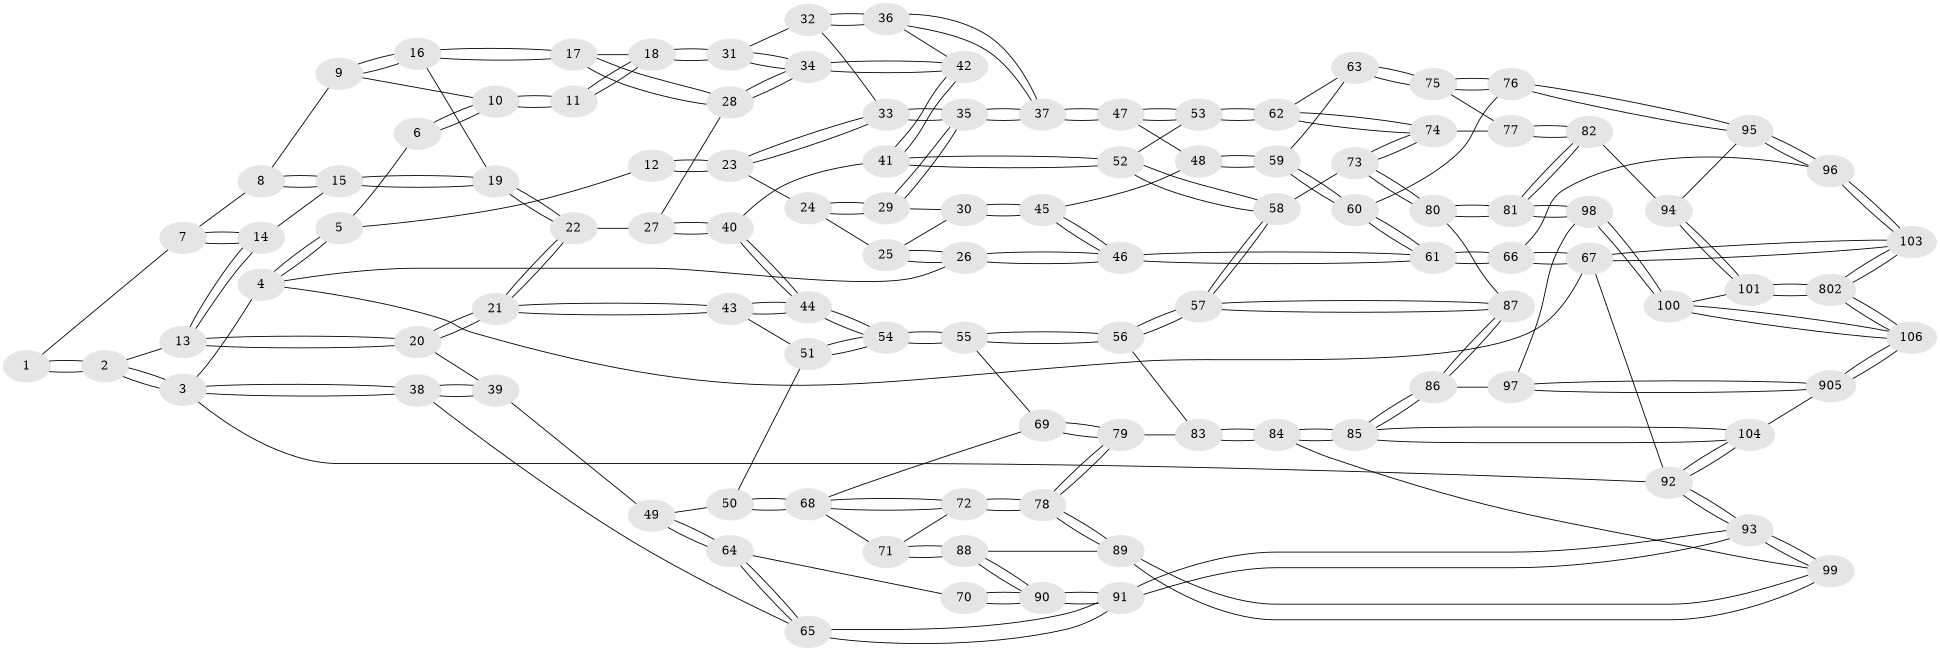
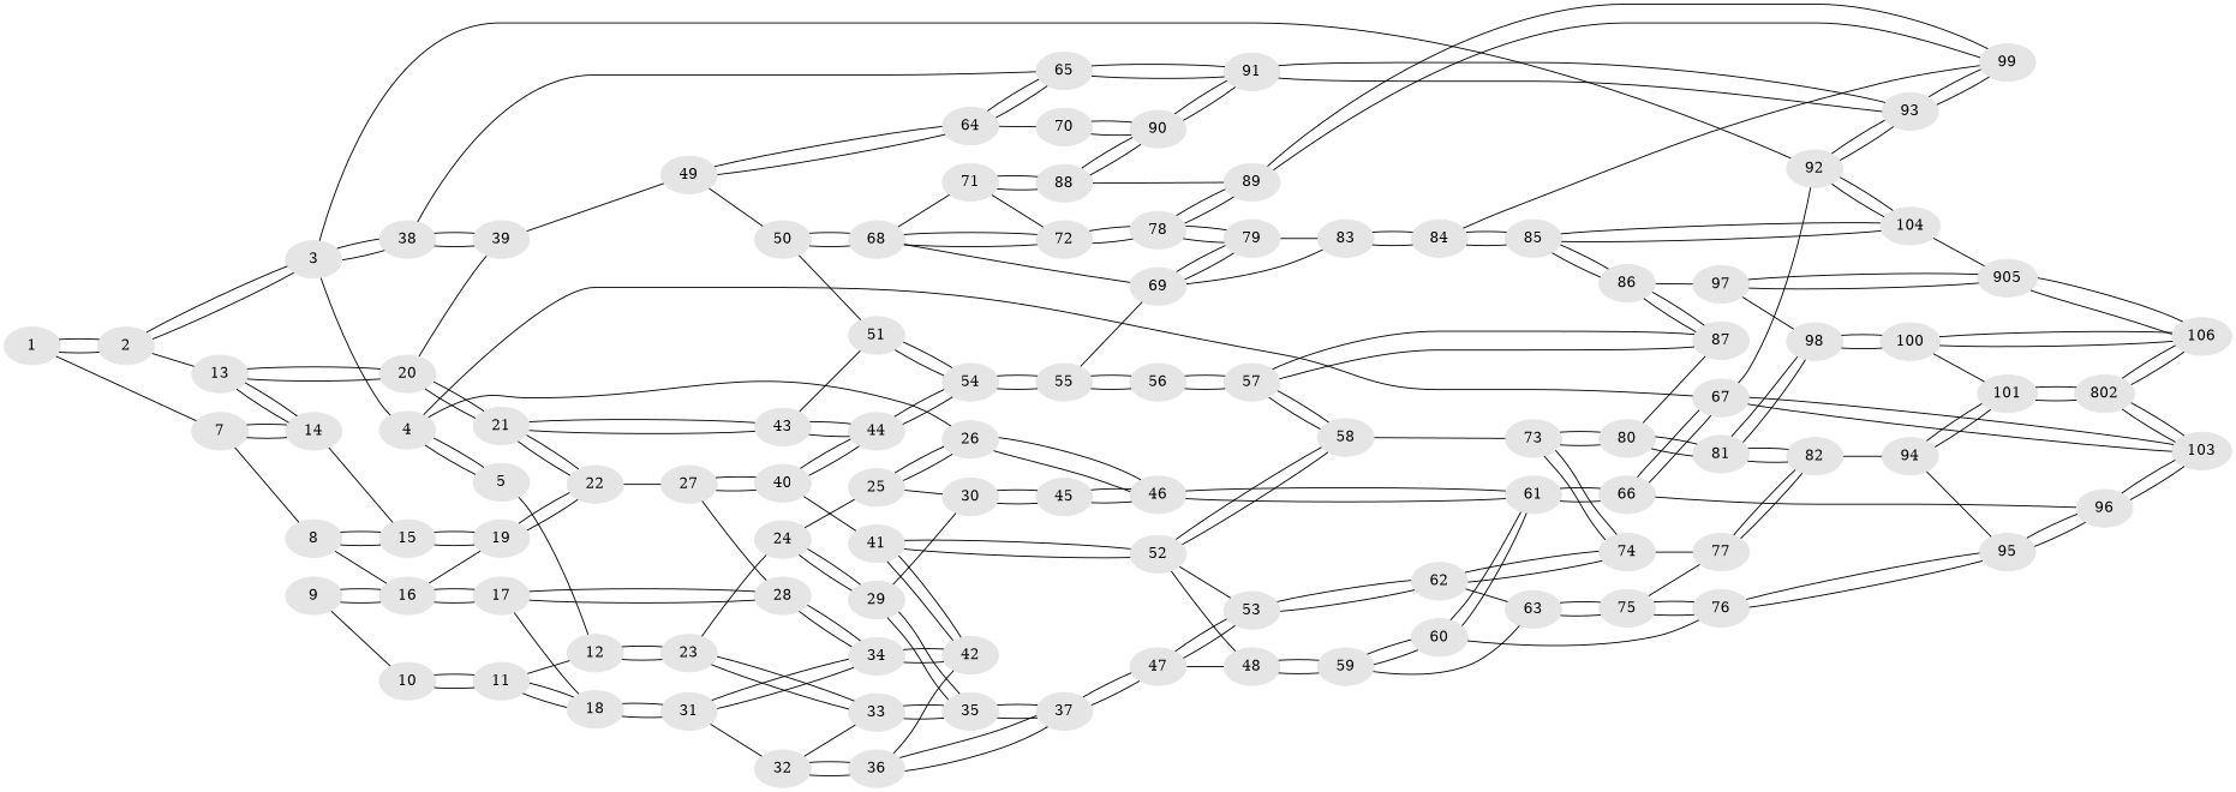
  graph {
    rankdir=LR
    node [color=gray90 style=filled]
    1
    2
    7
    3
    13
    8
    14
    4
    38
    92
    20
    5
    26
    67
    39
    65
    104
    93
-   6
    12
    46
    103
    10
    23
    11
    9
    15
    16
    19
    17
    18
    31
    24
    33
    21
    22
    28
    34
    32
    27
    43
    49
    44
    51
    40
    25
    29
    35
    30
    45
    61
    41
    42
    37
    48
    36
    47
    53
    91
    50
    64
    52
    54
    58
    55
    59
    66
    62
    60
    63
    68
    70
    69
    72
    71
    73
    74
    56
    57
    83
    79
    87
    84
    80
    76
    75
    95
    96
    77
    90
    78
    88
    89
    81
    82
    94
    99
    98
    100
    101
    85
    86
    97
    n104 [label=905]
    n105 [label=802]
    106
    1 -- 2
    1 -- 2
    1 -- 7
    2 -- 3
    2 -- 3
    2 -- 13
    7 -- 8
    7 -- 14
    7 -- 14
    3 -- 4
    3 -- 38
    3 -- 38
    3 -- 92
    13 -- 14
    13 -- 14
    13 -- 20
    13 -- 20
-   8 -- 9
+   8 -- 16
    8 -- 15
    8 -- 15
    14 -- 15
    4 -- 5
    4 -- 5
    4 -- 26
    4 -- 67
    38 -- 39
    38 -- 39
    38 -- 65
    92 -- 104
    92 -- 104
    92 -- 93
    92 -- 93
    20 -- 39
    20 -- 21
    20 -- 21
-   5 -- 6
    5 -- 12
    26 -- 46
    26 -- 46
    67 -- 92
    67 -- 103
    67 -- 103
    39 -- 49
    65 -- 91
    65 -- 91
    104 -- n104
    93 -- 99
    93 -- 99
-   6 -- 10
-   6 -- 10
    12 -- 23
    12 -- 23
    46 -- 61
    46 -- 61
    10 -- 11
    10 -- 11
    23 -- 24
    23 -- 33
    23 -- 33
+   11 -- 12
    11 -- 18
    11 -- 18
    9 -- 10
    9 -- 16
    9 -- 16
    15 -- 19
    15 -- 19
    16 -- 19
    16 -- 17
    16 -- 17
    19 -- 22
    19 -- 22
    17 -- 18
    17 -- 28
    17 -- 28
    18 -- 31
    18 -- 31
    31 -- 34
    31 -- 34
    31 -- 32
    24 -- 25
    24 -- 29
    24 -- 29
    33 -- 35
    33 -- 35
    21 -- 22
    21 -- 22
    21 -- 43
    21 -- 43
    22 -- 27
    28 -- 34
    28 -- 34
    34 -- 42
    34 -- 42
    32 -- 33
    32 -- 36
    32 -- 36
    27 -- 28
    27 -- 40
    27 -- 40
    43 -- 44
    43 -- 44
    43 -- 51
    49 -- 50
    49 -- 64
    49 -- 64
    44 -- 54
    44 -- 54
    51 -- 54
    51 -- 54
    40 -- 44
    40 -- 44
    40 -- 41
    25 -- 26
    25 -- 26
    25 -- 30
    29 -- 35
    29 -- 35
    29 -- 30
    35 -- 37
    35 -- 37
    30 -- 45
    30 -- 45
    45 -- 46
    45 -- 46
-   45 -- 48
+   52 -- 48
    61 -- 66
    61 -- 66
    41 -- 42
    41 -- 42
    41 -- 52
    41 -- 52
    37 -- 47
    37 -- 47
    48 -- 59
    48 -- 59
    36 -- 42
    36 -- 37
    36 -- 37
    47 -- 48
    47 -- 53
    47 -- 53
    53 -- 62
    53 -- 62
    91 -- 93
    91 -- 93
    50 -- 51
    50 -- 68
    50 -- 68
    64 -- 65
    64 -- 65
    64 -- 70
    52 -- 53
    52 -- 58
    52 -- 58
    54 -- 55
    54 -- 55
    58 -- 73
    55 -- 69
    55 -- 56
    55 -- 56
    59 -- 60
    59 -- 60
    59 -- 63
    66 -- 67
    66 -- 67
    66 -- 96
    62 -- 63
    62 -- 74
    62 -- 74
    60 -- 61
    60 -- 61
    60 -- 76
    63 -- 75
    63 -- 75
    68 -- 69
    68 -- 72
    68 -- 72
    68 -- 71
    70 -- 90
    70 -- 90
    69 -- 79
    69 -- 79
    72 -- 78
    72 -- 78
    71 -- 72
    71 -- 88
    71 -- 88
    73 -- 74
    73 -- 74
    73 -- 80
    73 -- 80
    74 -- 77
    56 -- 57
    56 -- 57
-   56 -- 83
+   69 -- 83
    57 -- 58
    57 -- 58
    57 -- 87
    57 -- 87
    83 -- 84
    83 -- 84
    79 -- 83
    84 -- 99
    84 -- 85
    84 -- 85
    80 -- 87
    80 -- 81
    80 -- 81
    76 -- 95
    76 -- 95
    75 -- 76
    75 -- 76
    75 -- 77
    95 -- 96
    95 -- 96
    96 -- 103
    96 -- 103
    77 -- 82
    77 -- 82
    90 -- 91
    90 -- 91
    78 -- 79
    78 -- 79
    78 -- 89
    78 -- 89
    88 -- 90
    88 -- 90
    88 -- 89
    89 -- 99
    89 -- 99
    81 -- 82
    81 -- 82
    81 -- 98
    81 -- 98
    82 -- 94
    94 -- 95
    94 -- 101
    94 -- 101
    98 -- 100
    98 -- 100
    100 -- 101
    100 -- 106
    100 -- 106
    101 -- n105
    101 -- n105
    85 -- 104
    85 -- 104
    85 -- 86
    85 -- 86
    86 -- 87
    86 -- 87
    86 -- 97
    97 -- 98
    97 -- n104
    97 -- n104
    n104 -- 106
    n104 -- 106
    n105 -- 103
    n105 -- 103
    n105 -- 106
    n105 -- 106
  }
